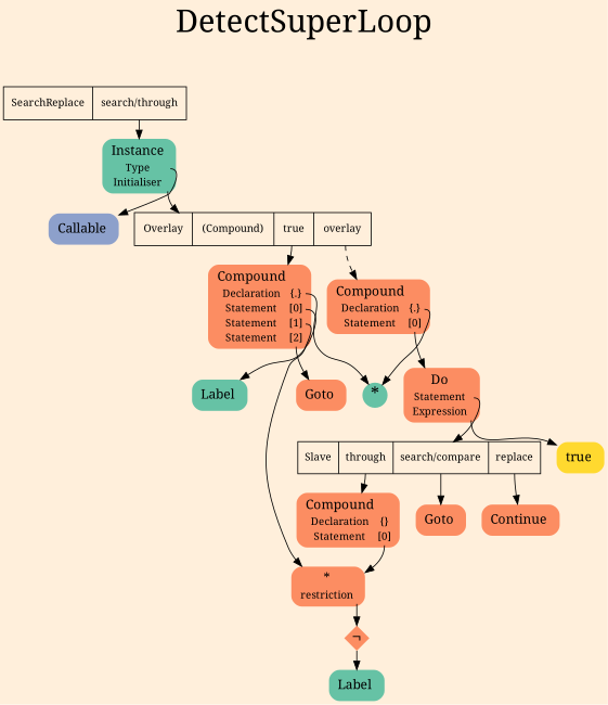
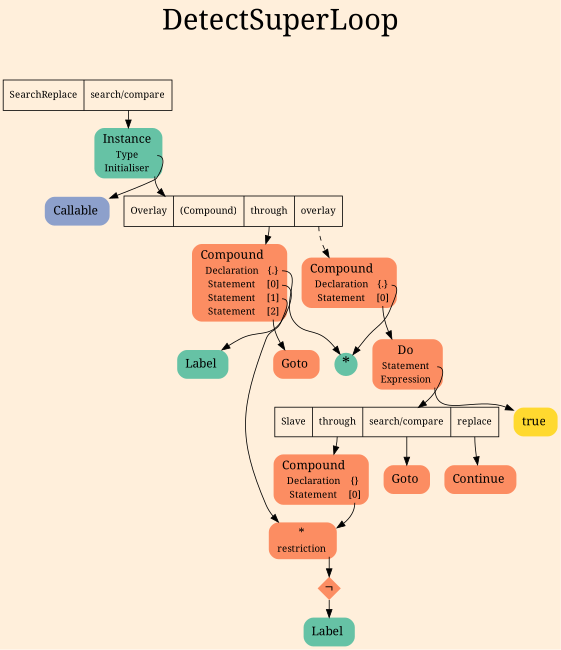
  digraph {
    bgcolor=antiquewhite1
    color=black
    fontcolor=black
    fontname="Noto Serif"
    fontsize=36
    label=DetectSuperLoop
    labelloc=t
    rankdir=TB
    ranksep=0.3
    node [fillcolor="/set28/2" fontname="Noto Serif" fontsize=12 shape=plaintext style="rounded,filled"]
    edge [color=black fontcolor=black fontname="Noto Serif" tailport=port0]
-   n1 [color=black fillcolor=antiquewhite1 fontcolor=black label="<fixed> SearchReplace | <port0> search/through" shape=record style=filled]
+   n1 [color=black fillcolor=antiquewhite1 fontcolor=black label="<fixed> SearchReplace | <port0> search/compare" shape=record style=filled]
    n2 [fillcolor="/set28/1" label=<<TABLE BORDER="0" CELLBORDER="0" CELLSPACING="0">      <TR><TD><FONT POINT-SIZE="15.0">Instance</FONT></TD><TD></TD></TR>      <TR><TD>Type</TD><TD PORT="port0"></TD></TR>      <TR><TD>Initialiser</TD><TD PORT="port1"></TD></TR>     </TABLE>>]
    n3 [fillcolor="/set28/3" label=<<TABLE BORDER="0" CELLBORDER="0" CELLSPACING="0">      <TR><TD><FONT POINT-SIZE="15.0">Callable</FONT></TD><TD></TD></TR>     </TABLE>>]
-   n4 [color=black fillcolor=antiquewhite1 fontcolor=black label="<fixed> Overlay | <port0> (Compound) | <port1> true | <port2> overlay" shape=record style=filled]
+   n4 [color=black fillcolor=antiquewhite1 fontcolor=black label="<fixed> Overlay | <port0> (Compound) | <port1> through | <port2> overlay" shape=record style=filled]
    n5 [label=<<TABLE BORDER="0" CELLBORDER="0" CELLSPACING="0">      <TR><TD><FONT POINT-SIZE="15.0">Compound</FONT></TD><TD></TD></TR>      <TR><TD>Declaration</TD><TD PORT="port0">{.}</TD></TR>      <TR><TD>Statement</TD><TD PORT="port1">[0]</TD></TR>      <TR><TD>Statement</TD><TD PORT="port2">[1]</TD></TR>      <TR><TD>Statement</TD><TD PORT="port3">[2]</TD></TR>     </TABLE>>]
    n6 [label=<<TABLE BORDER="0" CELLBORDER="0" CELLSPACING="0">      <TR><TD><FONT POINT-SIZE="15.0">Compound</FONT></TD><TD></TD></TR>      <TR><TD>Declaration</TD><TD PORT="port0">{.}</TD></TR>      <TR><TD>Statement</TD><TD PORT="port1">[0]</TD></TR>     </TABLE>>]
    n7 [fillcolor="/set28/1" fixedsize=true fontsize=20 height=0.4 label=<*> penwidth=0.0 shape=circle style=filled width=0.4]
    n8 [fillcolor="/set28/1" label=<<TABLE BORDER="0" CELLBORDER="0" CELLSPACING="0">      <TR><TD><FONT POINT-SIZE="15.0">Label</FONT></TD><TD></TD></TR>     </TABLE>>]
    n9 [label=<<TABLE BORDER="0" CELLBORDER="0" CELLSPACING="0">      <TR><TD><FONT POINT-SIZE="15.0">*</FONT></TD><TD></TD></TR>      <TR><TD>restriction</TD><TD PORT="port0"></TD></TR>     </TABLE>>]
    n10 [label=<<TABLE BORDER="0" CELLBORDER="0" CELLSPACING="0">      <TR><TD><FONT POINT-SIZE="15.0">Goto</FONT></TD><TD></TD></TR>     </TABLE>>]
    n11 [label=<<TABLE BORDER="0" CELLBORDER="0" CELLSPACING="0">      <TR><TD><FONT POINT-SIZE="15.0">Do</FONT></TD><TD></TD></TR>      <TR><TD>Statement</TD><TD PORT="port0"></TD></TR>      <TR><TD>Expression</TD><TD PORT="port1"></TD></TR>     </TABLE>>]
    n12 [fixedsize=true fontsize=20 height=0.4 label=<¬> penwidth=0.0 shape=diamond style=filled width=0.4]
    n13 [fillcolor="/set28/1" label=<<TABLE BORDER="0" CELLBORDER="0" CELLSPACING="0">      <TR><TD><FONT POINT-SIZE="15.0">Label</FONT></TD><TD></TD></TR>     </TABLE>>]
    n14 [color=black fillcolor=antiquewhite1 fontcolor=black label="<fixed> Slave | <port0> through | <port1> search/compare | <port2> replace" shape=record style=filled]
    n15 [fillcolor="/set28/6" label=<<TABLE BORDER="0" CELLBORDER="0" CELLSPACING="0">      <TR><TD><FONT POINT-SIZE="15.0">true</FONT></TD><TD></TD></TR>     </TABLE>>]
    n16 [label=<<TABLE BORDER="0" CELLBORDER="0" CELLSPACING="0">      <TR><TD><FONT POINT-SIZE="15.0">Compound</FONT></TD><TD></TD></TR>      <TR><TD>Declaration</TD><TD PORT="port0">{}</TD></TR>      <TR><TD>Statement</TD><TD PORT="port1">[0]</TD></TR>     </TABLE>>]
    n17 [label=<<TABLE BORDER="0" CELLBORDER="0" CELLSPACING="0">      <TR><TD><FONT POINT-SIZE="15.0">Goto</FONT></TD><TD></TD></TR>     </TABLE>>]
    n18 [label=<<TABLE BORDER="0" CELLBORDER="0" CELLSPACING="0">      <TR><TD><FONT POINT-SIZE="15.0">Continue</FONT></TD><TD></TD></TR>     </TABLE>>]
    n1 -> n2
    n2 -> n3
    n2 -> n4 [tailport=port1]
    n4 -> n5 [tailport=port1]
    n4 -> n6 [style=dashed tailport=port2]
    n5 -> n7
    n5 -> n8 [tailport=port1]
    n5 -> n9 [tailport=port2]
    n5 -> n10 [tailport=port3]
    n6 -> n7
    n6 -> n11 [tailport=port1]
    n9 -> n12
    n11 -> n14
    n11 -> n15 [tailport=port1]
    n12 -> n13
    n14 -> n16
    n14 -> n17 [tailport=port1]
    n14 -> n18 [style=solid tailport=port2]
    n16 -> n9 [tailport=port1]
  }
